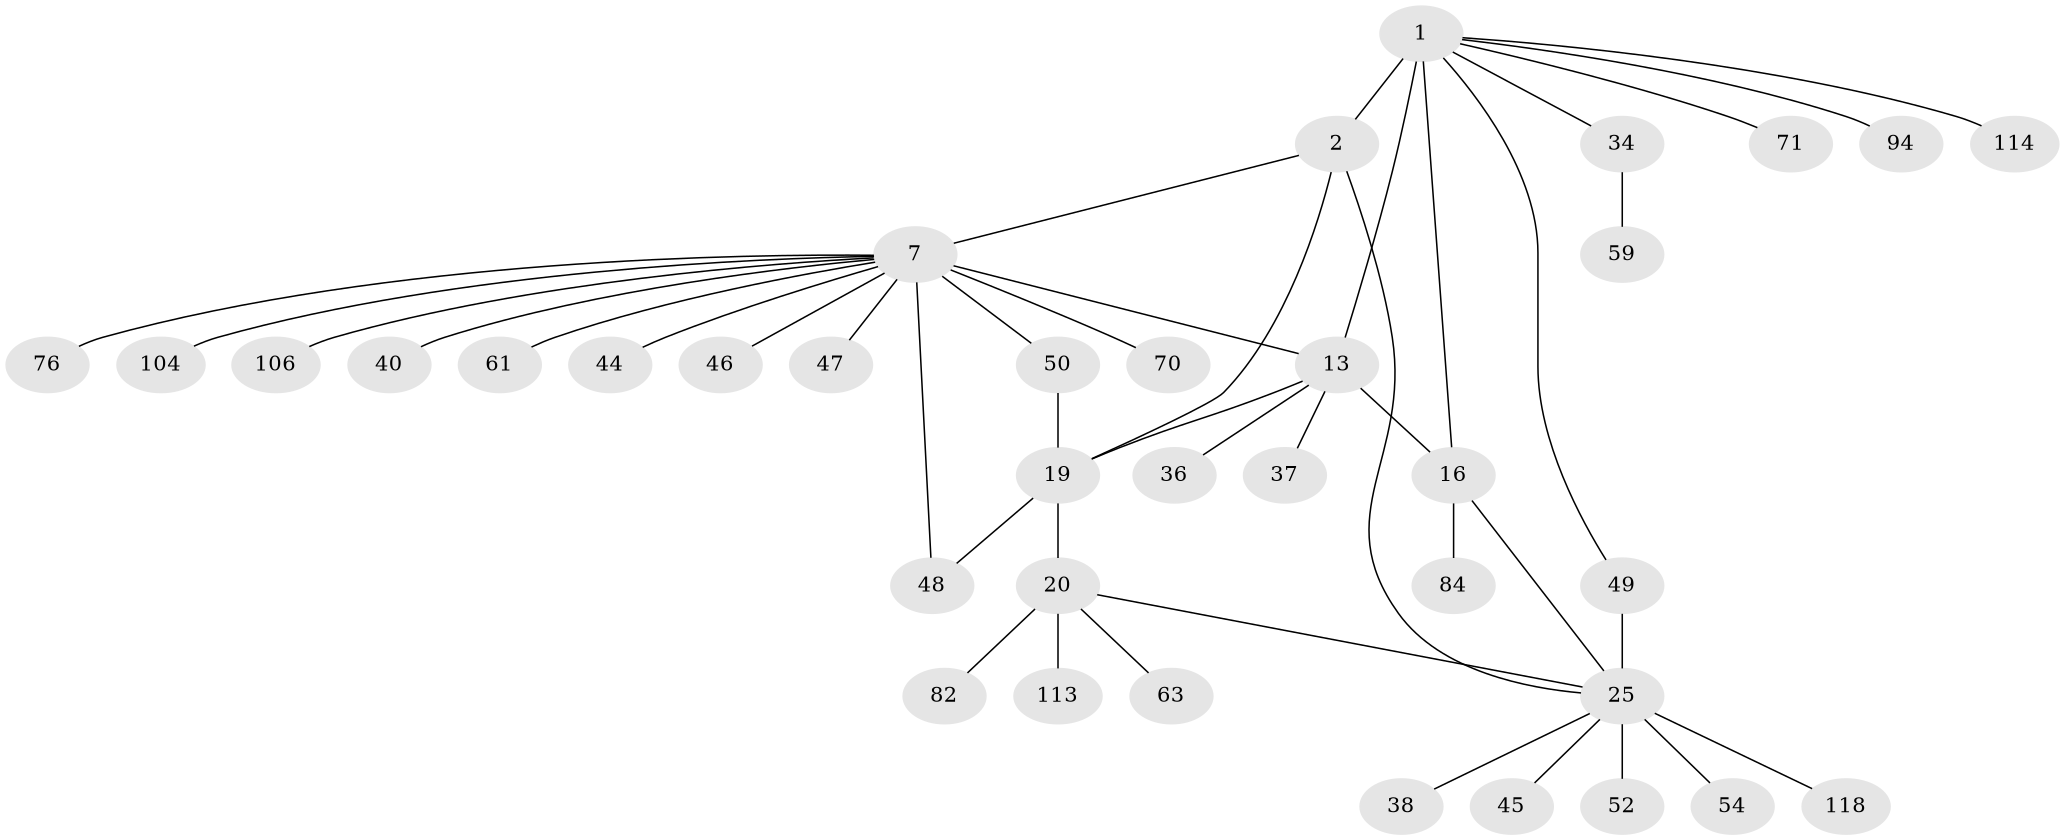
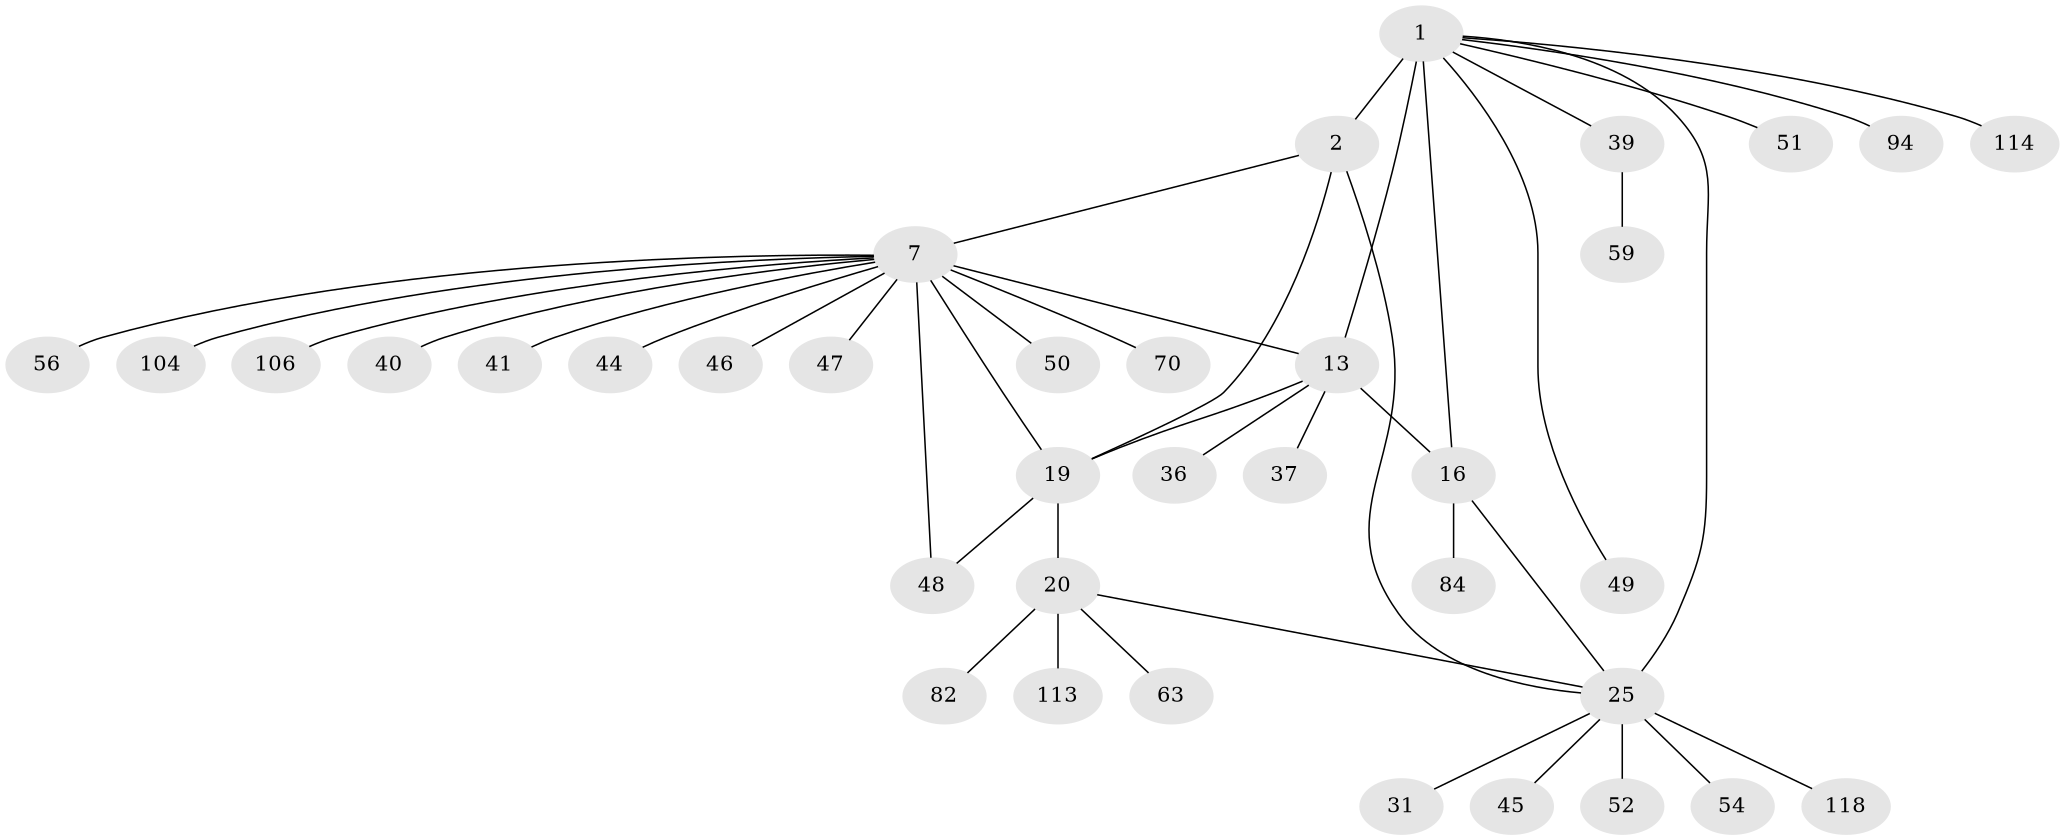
  graph {
    node [color=gray90 style=filled]
    1 [super="+43+42+4+101+117+3"]
    2 [super="+5+110"]
    13 [super="+15+78+80+122"]
    16 [super="+38+17"]
    25 [super="+28+26+89+30"]
-   39 [label=34]
+   39
    49
-   51 [super="+71" label=71]
+   51 [super="+71"]
    94
    114
    7 [super="+8"]
    19 [super="+24"]
    37
    36
    84
-   31 [super="+109" label=38]
+   31 [super="+109"]
    45
    52
    54
    118
    59 [super="+83"]
    40
-   41 [super="+98" label=61]
+   41 [super="+98"]
    44
    46
    47
    48 [super="+73+53"]
    50
    70
-   76
+   76 [label=56]
    104
    106
    20 [super="+64+21+93+57+33"]
    63
    82
    113
    1 -- 2 [weight=8]
    1 -- 13 [weight=3]
    1 -- 16 [weight=2]
-   49 -- 25 [weight=2]
+   1 -- 25 [weight=2]
    1 -- 39
    1 -- 49
    1 -- 51
    1 -- 94
    1 -- 114
    2 -- 25
    2 -- 7
    2 -- 19 [weight=2]
    13 -- 16 [weight=6]
    13 -- 19
    13 -- 37
    13 -- 36
    16 -- 25
    16 -- 84
    25 -- 31
    25 -- 45
    25 -- 52
    25 -- 54
    25 -- 118
    39 -- 59
    7 -- 13
-   50 -- 19 [weight=4]
+   7 -- 19 [weight=4]
    7 -- 40
    7 -- 41
    7 -- 44
    7 -- 46
    7 -- 47
    7 -- 48
    7 -- 50
    7 -- 70
    7 -- 76
    7 -- 104
    7 -- 106
    19 -- 48
    19 -- 20 [weight=4]
    20 -- 25
    20 -- 63
    20 -- 82
    20 -- 113
  }
